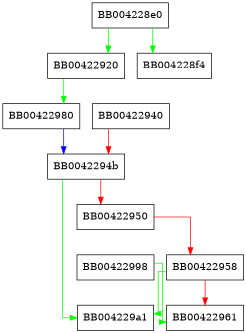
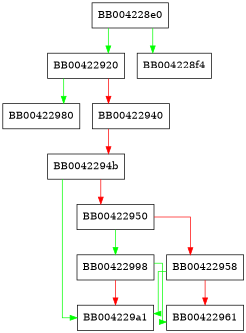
  digraph {
    splines=ortho
    node [shape=box]
    edge [color=green]
    BB004228e0
    BB00422920
    BB004228f4
    BB00422980
    BB00422940
    BB0042294b
    BB004229a1
    BB00422950
    BB00422998
    BB00422958
    BB00422961
    BB004228e0 -> BB00422920
    BB004228e0 -> BB004228f4
    BB00422920 -> BB00422980
-   BB00422980 -> BB0042294b [color=blue]
+   BB00422920 -> BB00422940 [color=red]
    BB00422940 -> BB0042294b [color=red]
    BB0042294b -> BB004229a1
    BB0042294b -> BB00422950 [color=red]
+   BB00422950 -> BB00422998
    BB00422950 -> BB00422958 [color=red]
+   BB00422998 -> BB004229a1 [color=red]
    BB00422998 -> BB00422961
    BB00422958 -> BB004229a1
    BB00422958 -> BB00422961 [color=red]
  }
